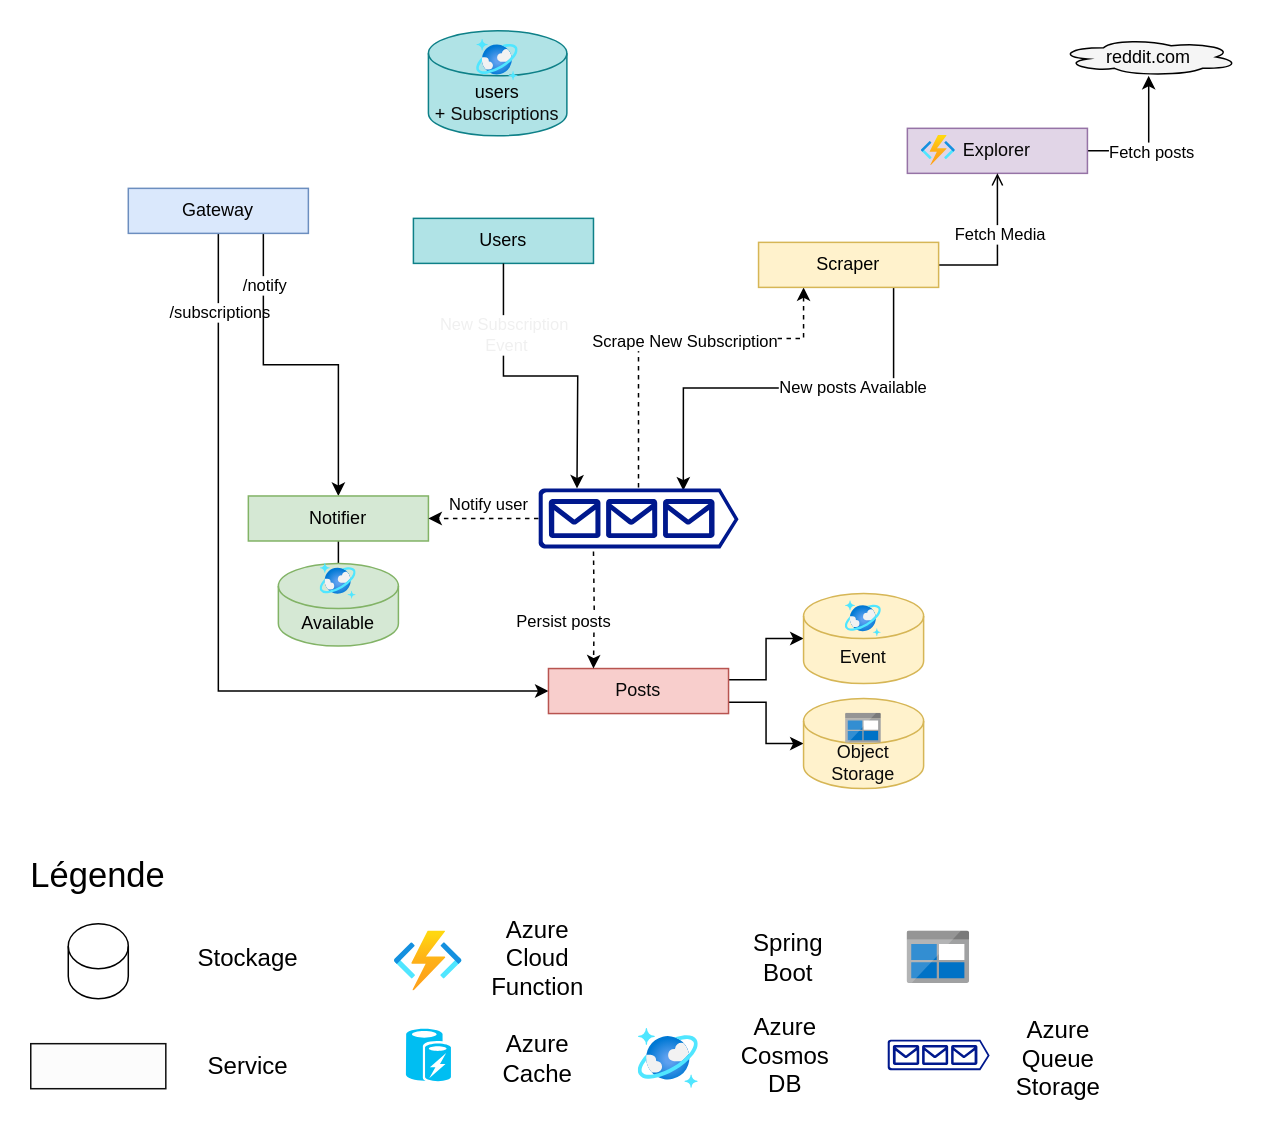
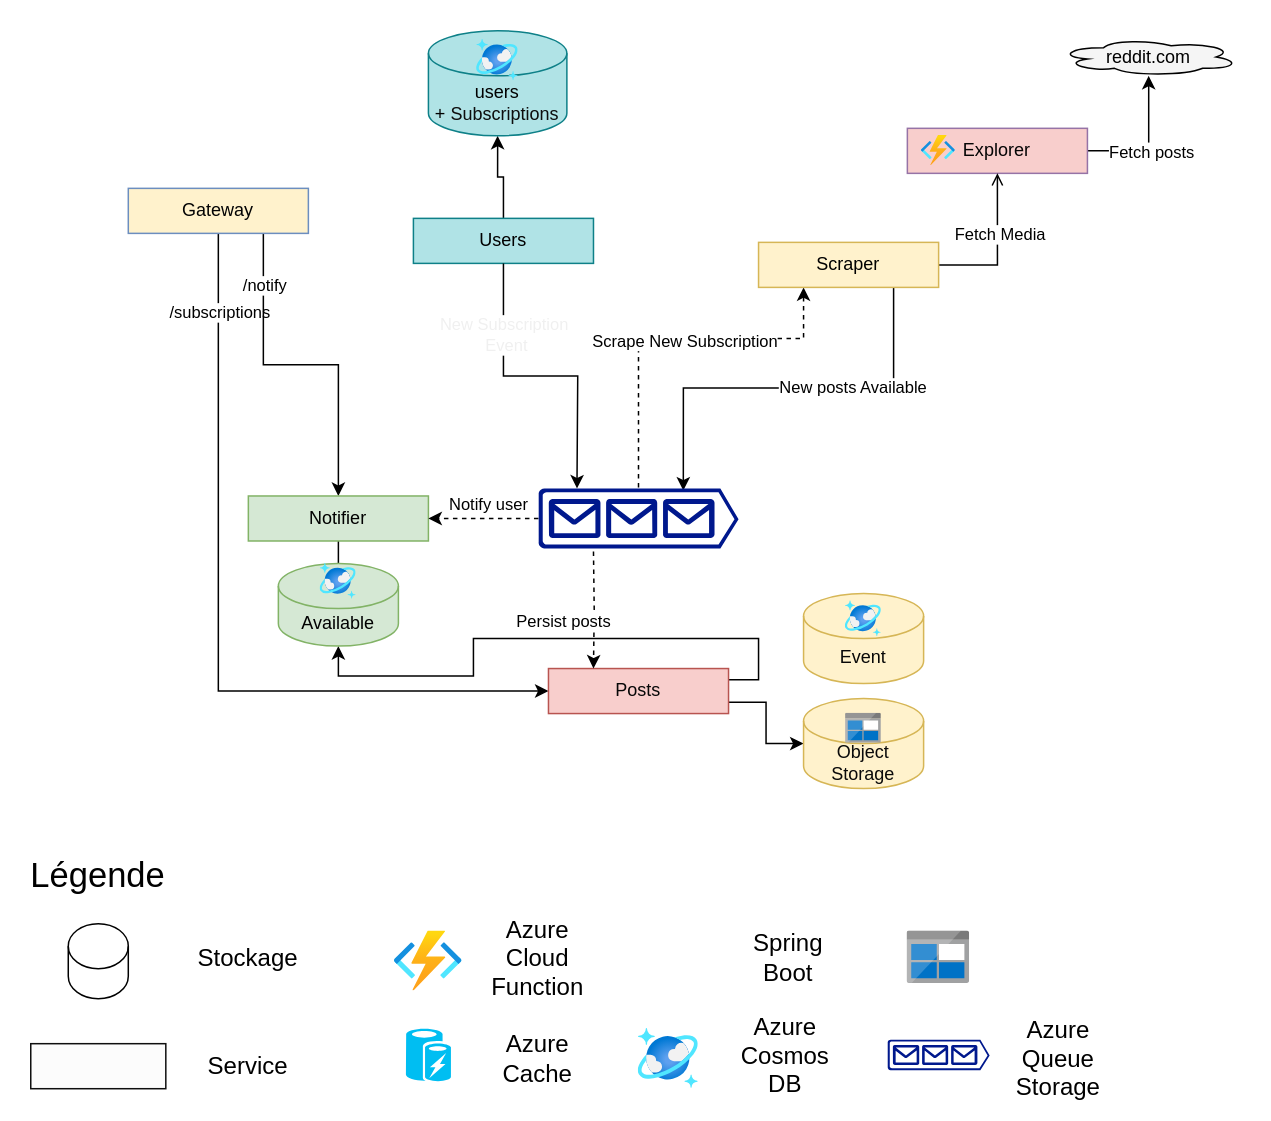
  <mxCell id="0" />
  <mxCell id="1" parent="0" />
  <mxCell id="2" style="edgeStyle=orthogonalEdgeStyle;rounded=0;orthogonalLoop=1;jettySize=auto;html=1;exitX=0.5;exitY=1;exitDx=0;exitDy=0;entryX=0;entryY=0.5;entryDx=0;entryDy=0;startArrow=none;startFill=0;endArrow=classic;endFill=1;" parent="1" source="6" target="22" edge="1"><mxGeometry relative="1" as="geometry"><Array as="points"><mxPoint x="145" y="460" /></Array></mxGeometry></mxCell>
  <mxCell id="3" value="/subscriptions" style="edgeLabel;html=1;align=center;verticalAlign=middle;resizable=0;points=[];" parent="2" vertex="1" connectable="0"><mxGeometry x="-0.801" relative="1" as="geometry"><mxPoint as="offset" /></mxGeometry></mxCell>
  <mxCell id="4" style="edgeStyle=orthogonalEdgeStyle;rounded=0;orthogonalLoop=1;jettySize=auto;html=1;exitX=0.75;exitY=1;exitDx=0;exitDy=0;startArrow=none;startFill=0;endArrow=classic;endFill=1;entryX=0.5;entryY=0;entryDx=0;entryDy=0;" parent="1" source="6" target="19" edge="1"><mxGeometry relative="1" as="geometry"><mxPoint x="225" y="325" as="targetPoint" /></mxGeometry></mxCell>
  <mxCell id="5" value="/notify" style="edgeLabel;html=1;align=center;verticalAlign=middle;resizable=0;points=[];" parent="4" vertex="1" connectable="0"><mxGeometry x="-0.699" relative="1" as="geometry"><mxPoint as="offset" /></mxGeometry></mxCell>
- <mxCell id="6" value="Gateway" style="rounded=0;whiteSpace=wrap;html=1;fillColor=#dae8fc;strokeColor=#6c8ebf;fontColor=#030303;" parent="1" vertex="1"><mxGeometry x="85" y="125" width="120" height="30" as="geometry" /></mxCell>
+ <mxCell id="6" value="Gateway" style="rounded=0;whiteSpace=wrap;html=1;fillColor=#fff2cc;strokeColor=#6c8ebf;fontColor=#030303;" parent="1" vertex="1"><mxGeometry x="85" y="125" width="120" height="30" as="geometry" /></mxCell>
  <mxCell id="7" style="edgeStyle=orthogonalEdgeStyle;rounded=0;orthogonalLoop=1;jettySize=auto;html=1;exitX=1;exitY=0.5;exitDx=0;exitDy=0;" parent="1" source="9" target="10" edge="1"><mxGeometry relative="1" as="geometry" /></mxCell>
  <mxCell id="8" value="Fetch posts" style="edgeLabel;html=1;align=center;verticalAlign=middle;resizable=0;points=[];" parent="7" vertex="1" connectable="0"><mxGeometry x="-0.25" y="-1" relative="1" as="geometry"><mxPoint x="8" y="-1" as="offset" /></mxGeometry></mxCell>
- <mxCell id="9" value="Explorer" style="rounded=0;whiteSpace=wrap;html=1;fillColor=#e1d5e7;strokeColor=#9673a6;fontColor=#050505;" parent="1" vertex="1"><mxGeometry x="604.17" y="85" width="120" height="30" as="geometry" /></mxCell>
+ <mxCell id="9" value="Explorer" style="rounded=0;whiteSpace=wrap;html=1;fillColor=#f8cecc;strokeColor=#9673a6;fontColor=#050505;" parent="1" vertex="1"><mxGeometry x="604.17" y="85" width="120" height="30" as="geometry" /></mxCell>
  <mxCell id="10" value="reddit.com" style="ellipse;shape=cloud;whiteSpace=wrap;html=1;fillColor=#F5F5F5;fontColor=#000000;" parent="1" vertex="1"><mxGeometry x="705" y="25" width="120" height="25" as="geometry" /></mxCell>
  <mxCell id="11" style="edgeStyle=orthogonalEdgeStyle;rounded=0;orthogonalLoop=1;jettySize=auto;html=1;exitX=1;exitY=0.5;exitDx=0;exitDy=0;entryX=0.5;entryY=1;entryDx=0;entryDy=0;endArrow=open;" parent="1" source="17" target="9" edge="1"><mxGeometry relative="1" as="geometry"><mxPoint x="565" y="90" as="targetPoint" /></mxGeometry></mxCell>
  <mxCell id="12" value="Fetch Media" style="edgeLabel;html=1;align=center;verticalAlign=middle;resizable=0;points=[];" parent="11" vertex="1" connectable="0"><mxGeometry x="0.207" y="-1" relative="1" as="geometry"><mxPoint as="offset" /></mxGeometry></mxCell>
  <mxCell id="13" style="edgeStyle=orthogonalEdgeStyle;rounded=0;orthogonalLoop=1;jettySize=auto;html=1;exitX=0.75;exitY=1;exitDx=0;exitDy=0;entryX=0.724;entryY=0.034;entryDx=0;entryDy=0;entryPerimeter=0;" parent="1" source="17" target="26" edge="1"><mxGeometry relative="1" as="geometry" /></mxCell>
  <mxCell id="14" value="New posts Available" style="edgeLabel;html=1;align=center;verticalAlign=middle;resizable=0;points=[];" parent="13" vertex="1" connectable="0"><mxGeometry x="-0.312" relative="1" as="geometry"><mxPoint y="-1" as="offset" /></mxGeometry></mxCell>
  <mxCell id="15" style="edgeStyle=orthogonalEdgeStyle;rounded=0;orthogonalLoop=1;jettySize=auto;html=1;exitX=0.25;exitY=1;exitDx=0;exitDy=0;entryX=0.5;entryY=0;entryDx=0;entryDy=0;entryPerimeter=0;dashed=1;endArrow=none;endFill=0;startArrow=classic;startFill=1;" parent="1" source="17" target="26" edge="1"><mxGeometry relative="1" as="geometry"><Array as="points"><mxPoint x="535" y="225" /><mxPoint x="425" y="225" /></Array></mxGeometry></mxCell>
  <mxCell id="16" value="Scrape New Subscription" style="edgeLabel;html=1;align=center;verticalAlign=middle;resizable=0;points=[];" parent="15" vertex="1" connectable="0"><mxGeometry x="0.2" relative="1" as="geometry"><mxPoint x="30" as="offset" /></mxGeometry></mxCell>
  <mxCell id="17" value="Scraper" style="rounded=0;whiteSpace=wrap;html=1;fillColor=#fff2cc;strokeColor=#d6b656;fontColor=#000000;" parent="1" vertex="1"><mxGeometry x="505" y="161" width="120" height="30" as="geometry" /></mxCell>
  <mxCell id="18" style="edgeStyle=orthogonalEdgeStyle;rounded=0;orthogonalLoop=1;jettySize=auto;html=1;exitX=0.5;exitY=1;exitDx=0;exitDy=0;entryX=0.5;entryY=0;entryDx=0;entryDy=0;entryPerimeter=0;startArrow=none;startFill=0;endArrow=none;endFill=0;" parent="1" source="19" target="27" edge="1"><mxGeometry relative="1" as="geometry" /></mxCell>
  <mxCell id="19" value="Notifier" style="rounded=0;whiteSpace=wrap;html=1;fillColor=#d5e8d4;strokeColor=#82b366;fontColor=#000000;" parent="1" vertex="1"><mxGeometry x="165" y="330" width="120" height="30" as="geometry" /></mxCell>
- <mxCell id="20" style="edgeStyle=orthogonalEdgeStyle;rounded=0;orthogonalLoop=1;jettySize=auto;html=1;exitX=1;exitY=0.25;exitDx=0;exitDy=0;entryX=0;entryY=0.5;entryDx=0;entryDy=0;entryPerimeter=0;" parent="1" source="22" target="28" edge="1"><mxGeometry relative="1" as="geometry" /></mxCell>
+ <mxCell id="20" style="edgeStyle=orthogonalEdgeStyle;rounded=0;orthogonalLoop=1;jettySize=auto;html=1;exitX=1;exitY=0.25;exitDx=0;exitDy=0;" parent="1" source="22" target="27" edge="1"><mxGeometry relative="1" as="geometry" /></mxCell>
  <mxCell id="21" style="edgeStyle=orthogonalEdgeStyle;rounded=0;orthogonalLoop=1;jettySize=auto;html=1;exitX=1;exitY=0.75;exitDx=0;exitDy=0;entryX=0;entryY=0.5;entryDx=0;entryDy=0;entryPerimeter=0;" parent="1" source="22" target="29" edge="1"><mxGeometry relative="1" as="geometry" /></mxCell>
  <mxCell id="22" value="Posts" style="rounded=0;whiteSpace=wrap;html=1;fillColor=#f8cecc;strokeColor=#b85450;fontColor=#080808;" parent="1" vertex="1"><mxGeometry x="365" y="445" width="120" height="30" as="geometry" /></mxCell>
  <mxCell id="23" style="edgeStyle=orthogonalEdgeStyle;rounded=0;orthogonalLoop=1;jettySize=auto;html=1;exitX=0;exitY=0.5;exitDx=0;exitDy=0;exitPerimeter=0;entryX=1;entryY=0.5;entryDx=0;entryDy=0;dashed=1;startArrow=none;startFill=0;endArrow=classic;endFill=1;" parent="1" source="26" target="19" edge="1"><mxGeometry relative="1" as="geometry" /></mxCell>
  <mxCell id="24" value="Notify user" style="edgeLabel;html=1;align=center;verticalAlign=middle;resizable=0;points=[];" parent="23" vertex="1" connectable="0"><mxGeometry x="0.25" relative="1" as="geometry"><mxPoint x="12.49" y="-10" as="offset" /></mxGeometry></mxCell>
  <mxCell id="25" value="Persist posts" style="edgeStyle=orthogonalEdgeStyle;rounded=0;orthogonalLoop=1;jettySize=auto;html=1;entryX=0.25;entryY=0;entryDx=0;entryDy=0;dashed=1;" parent="1" target="22" edge="1"><mxGeometry x="0.231" y="-20" relative="1" as="geometry"><mxPoint x="395" y="367" as="sourcePoint" /><mxPoint as="offset" /></mxGeometry></mxCell>
  <mxCell id="26" value="" style="aspect=fixed;pointerEvents=1;shadow=0;dashed=0;html=1;strokeColor=none;labelPosition=center;verticalLabelPosition=bottom;verticalAlign=top;align=center;fillColor=#00188D;shape=mxgraph.azure.queue_generic" parent="1" vertex="1"><mxGeometry x="358.34" y="325" width="133.33" height="40" as="geometry" /></mxCell>
  <mxCell id="27" value="Available" style="shape=cylinder3;whiteSpace=wrap;html=1;boundedLbl=1;backgroundOutline=1;size=15;fillColor=#d5e8d4;strokeColor=#82b366;fontColor=#000000;" parent="1" vertex="1"><mxGeometry x="185" y="375" width="80" height="55" as="geometry" /></mxCell>
  <mxCell id="28" value="Event" style="shape=cylinder3;whiteSpace=wrap;html=1;boundedLbl=1;backgroundOutline=1;size=15;fillColor=#fff2cc;strokeColor=#d6b656;fontColor=#080808;" parent="1" vertex="1"><mxGeometry x="535" y="395" width="80" height="60" as="geometry" /></mxCell>
  <mxCell id="29" value="Object Storage" style="shape=cylinder3;whiteSpace=wrap;html=1;boundedLbl=1;backgroundOutline=1;size=15;fillColor=#fff2cc;strokeColor=#d6b656;fontColor=#0A0A0A;" parent="1" vertex="1"><mxGeometry x="535" y="465" width="80" height="60" as="geometry" /></mxCell>
  <mxCell id="30" value="" style="aspect=fixed;html=1;points=[];align=center;image;fontSize=12;image=img/lib/azure2/iot/Function_Apps.svg;dashed=1;" parent="1" vertex="1"><mxGeometry x="613.66" y="90" width="22.67" height="20" as="geometry" /></mxCell>
  <mxCell id="31" value="" style="aspect=fixed;html=1;points=[];align=center;image;fontSize=12;image=img/lib/azure2/databases/Azure_Cosmos_DB.svg;dashed=1;" parent="1" vertex="1"><mxGeometry x="563" y="400" width="24" height="24" as="geometry" /></mxCell>
  <mxCell id="32" value="" style="aspect=fixed;html=1;points=[];align=center;image;fontSize=12;image=img/lib/mscae/BlobBlock.svg;dashed=1;" parent="1" vertex="1"><mxGeometry x="563.19" y="475" width="23.81" height="20" as="geometry" /></mxCell>
  <mxCell id="33" value="" style="aspect=fixed;html=1;points=[];align=center;image;fontSize=12;image=img/lib/azure2/databases/Azure_Cosmos_DB.svg;dashed=1;" parent="1" vertex="1"><mxGeometry x="213" y="375" width="24" height="24" as="geometry" /></mxCell>
  <mxCell id="34" value="" style="shape=image;imageAspect=0;aspect=fixed;verticalLabelPosition=bottom;verticalAlign=top;dashed=1;image=https://dzone.com/storage/temp/12434118-spring-boot-logo.png;" parent="1" vertex="1"><mxGeometry x="512.73" y="166" width="22.27" height="20" as="geometry" /></mxCell>
  <mxCell id="35" value="" style="shape=image;imageAspect=0;aspect=fixed;verticalLabelPosition=bottom;verticalAlign=top;dashed=1;image=https://dzone.com/storage/temp/12434118-spring-boot-logo.png;" parent="1" vertex="1"><mxGeometry x="372.73" y="450" width="22.27" height="20" as="geometry" /></mxCell>
  <mxCell id="36" value="" style="shape=image;imageAspect=0;aspect=fixed;verticalLabelPosition=bottom;verticalAlign=top;dashed=1;image=https://dzone.com/storage/temp/12434118-spring-boot-logo.png;" parent="1" vertex="1"><mxGeometry x="95" y="130" width="22.27" height="20" as="geometry" /></mxCell>
  <mxCell id="37" value="&lt;font style=&quot;font-size: 23px&quot;&gt;Légende&lt;/font&gt;" style="text;html=1;strokeColor=none;fillColor=none;align=center;verticalAlign=middle;whiteSpace=wrap;rounded=0;dashed=1;" parent="1" vertex="1"><mxGeometry x="25" y="575" width="80" height="15" as="geometry" /></mxCell>
  <mxCell id="38" value="" style="shape=cylinder3;whiteSpace=wrap;html=1;boundedLbl=1;backgroundOutline=1;size=15;strokeColor=#000000;fillColor=#FFFFFF;" parent="1" vertex="1"><mxGeometry x="45" y="615" width="40" height="50" as="geometry" /></mxCell>
  <mxCell id="39" value="" style="rounded=0;whiteSpace=wrap;html=1;fillColor=#FCFCFC;strokeColor=#0F0F0F;" parent="1" vertex="1"><mxGeometry x="20" y="695" width="90" height="30" as="geometry" /></mxCell>
  <mxCell id="40" value="" style="aspect=fixed;html=1;points=[];align=center;image;fontSize=12;image=img/lib/azure2/iot/Function_Apps.svg;dashed=1;" parent="1" vertex="1"><mxGeometry x="262.33" y="620" width="45.34" height="40" as="geometry" /></mxCell>
  <mxCell id="41" value="" style="verticalLabelPosition=bottom;html=1;verticalAlign=top;align=center;strokeColor=none;fillColor=#00BEF2;shape=mxgraph.azure.azure_cache;dashed=1;" parent="1" vertex="1"><mxGeometry x="270" y="685" width="30" height="35" as="geometry" /></mxCell>
  <mxCell id="42" value="" style="shape=image;imageAspect=0;aspect=fixed;verticalLabelPosition=bottom;verticalAlign=top;dashed=1;image=https://dzone.com/storage/temp/12434118-spring-boot-logo.png;" parent="1" vertex="1"><mxGeometry x="420.46" y="620" width="44.54" height="40" as="geometry" /></mxCell>
  <mxCell id="43" value="" style="aspect=fixed;html=1;points=[];align=center;image;fontSize=12;image=img/lib/azure2/databases/Azure_Cosmos_DB.svg;dashed=1;" parent="1" vertex="1"><mxGeometry x="425" y="685" width="40" height="40" as="geometry" /></mxCell>
  <mxCell id="44" value="" style="aspect=fixed;html=1;points=[];align=center;image;fontSize=12;image=img/lib/mscae/BlobBlock.svg;dashed=1;" parent="1" vertex="1"><mxGeometry x="604.17" y="620" width="41.67" height="35" as="geometry" /></mxCell>
  <mxCell id="45" value="" style="aspect=fixed;pointerEvents=1;shadow=0;dashed=0;html=1;strokeColor=none;labelPosition=center;verticalLabelPosition=bottom;verticalAlign=top;align=center;fillColor=#00188D;shape=mxgraph.azure.queue_generic" parent="1" vertex="1"><mxGeometry x="591" y="692.3" width="68" height="20.4" as="geometry" /></mxCell>
  <mxCell id="46" value="&lt;font style=&quot;font-size: 16px&quot;&gt;Stockage&lt;/font&gt;" style="text;html=1;strokeColor=none;fillColor=none;align=center;verticalAlign=middle;whiteSpace=wrap;rounded=0;" parent="1" vertex="1"><mxGeometry x="125" y="627.5" width="80" height="20" as="geometry" /></mxCell>
  <mxCell id="47" value="&lt;font style=&quot;font-size: 16px&quot;&gt;Service&lt;/font&gt;" style="text;html=1;strokeColor=none;fillColor=none;align=center;verticalAlign=middle;whiteSpace=wrap;rounded=0;" parent="1" vertex="1"><mxGeometry x="125" y="700" width="80" height="20" as="geometry" /></mxCell>
  <mxCell id="48" value="&lt;font style=&quot;font-size: 16px&quot;&gt;Azure Cloud Function&lt;/font&gt;" style="text;html=1;strokeColor=none;fillColor=none;align=center;verticalAlign=middle;whiteSpace=wrap;rounded=0;" parent="1" vertex="1"><mxGeometry x="317.67" y="627.5" width="80" height="20" as="geometry" /></mxCell>
  <mxCell id="49" value="&lt;font style=&quot;font-size: 16px&quot;&gt;Azure Cache&lt;/font&gt;" style="text;html=1;strokeColor=none;fillColor=none;align=center;verticalAlign=middle;whiteSpace=wrap;rounded=0;" parent="1" vertex="1"><mxGeometry x="317.67" y="695" width="80" height="20" as="geometry" /></mxCell>
  <mxCell id="50" value="&lt;font style=&quot;font-size: 16px&quot;&gt;Azure Cosmos DB&lt;/font&gt;" style="text;html=1;strokeColor=none;fillColor=none;align=center;verticalAlign=middle;whiteSpace=wrap;rounded=0;" parent="1" vertex="1"><mxGeometry x="483" y="692.5" width="80" height="20" as="geometry" /></mxCell>
  <mxCell id="51" value="&lt;font style=&quot;font-size: 16px&quot;&gt;Spring Boot&lt;/font&gt;" style="text;html=1;strokeColor=none;fillColor=none;align=center;verticalAlign=middle;whiteSpace=wrap;rounded=0;" parent="1" vertex="1"><mxGeometry x="485" y="627.5" width="80" height="20" as="geometry" /></mxCell>
  <mxCell id="52" value="&lt;font style=&quot;font-size: 16px&quot;&gt;Azure Queue Storage&lt;/font&gt;" style="text;html=1;strokeColor=none;fillColor=none;align=center;verticalAlign=middle;whiteSpace=wrap;rounded=0;" parent="1" vertex="1"><mxGeometry x="665" y="695" width="80" height="20" as="geometry" /></mxCell>
  <mxCell id="53" value="" style="shape=image;imageAspect=0;aspect=fixed;verticalLabelPosition=bottom;verticalAlign=top;dashed=1;image=https://dzone.com/storage/temp/12434118-spring-boot-logo.png;" parent="1" vertex="1"><mxGeometry x="175" y="335" width="22.27" height="20" as="geometry" /></mxCell>
+ <mxCell id="54" style="edgeStyle=orthogonalEdgeStyle;rounded=0;orthogonalLoop=1;jettySize=auto;html=1;exitX=0.5;exitY=0;exitDx=0;exitDy=0;entryX=0.5;entryY=1;entryDx=0;entryDy=0;entryPerimeter=0;fontColor=#000000;" edge="1" parent="1" source="59" target="56"><mxGeometry relative="1" as="geometry" /></mxCell>
  <mxCell id="55" value="" style="group" vertex="1" connectable="0" parent="1"><mxGeometry x="285" y="20" width="92.27" height="70" as="geometry" /></mxCell>
  <mxCell id="56" value="users +&amp;nbsp;&lt;span style=&quot;color: rgb(13 , 13 , 13)&quot;&gt;Subscriptions&lt;/span&gt;" style="shape=cylinder3;whiteSpace=wrap;html=1;boundedLbl=1;backgroundOutline=1;size=15;fillColor=#b0e3e6;strokeColor=#0e8088;fontColor=#000000;" vertex="1" parent="55"><mxGeometry width="92.27" height="70" as="geometry" /></mxCell>
  <mxCell id="57" value="" style="aspect=fixed;html=1;points=[];align=center;image;fontSize=12;image=img/lib/azure2/databases/Azure_Cosmos_DB.svg;dashed=1;" vertex="1" parent="55"><mxGeometry x="32.294" y="5.833" width="27.681" height="27.681" as="geometry" /></mxCell>
  <mxCell id="58" value="" style="group" vertex="1" connectable="0" parent="1"><mxGeometry x="275" y="145" width="120" height="30" as="geometry" /></mxCell>
  <mxCell id="59" value="Users" style="rounded=0;whiteSpace=wrap;html=1;fillColor=#b0e3e6;strokeColor=#0e8088;fontColor=#000000;" vertex="1" parent="58"><mxGeometry width="120" height="30" as="geometry" /></mxCell>
  <mxCell id="60" value="" style="shape=image;imageAspect=0;aspect=fixed;verticalLabelPosition=bottom;verticalAlign=top;dashed=1;image=https://dzone.com/storage/temp/12434118-spring-boot-logo.png;" vertex="1" parent="58"><mxGeometry x="2.73" y="5" width="22.27" height="20" as="geometry" /></mxCell>
  <mxCell id="61" style="edgeStyle=orthogonalEdgeStyle;rounded=0;orthogonalLoop=1;jettySize=auto;html=1;exitX=0.5;exitY=1;exitDx=0;exitDy=0;fontColor=#000000;" edge="1" parent="1" source="59"><mxGeometry relative="1" as="geometry"><mxPoint x="384" y="325" as="targetPoint" /></mxGeometry></mxCell>
  <mxCell id="62" value="&lt;span style=&quot;color: rgb(240 , 240 , 240) ; font-family: &amp;#34;helvetica&amp;#34;&quot;&gt;New Subscription&amp;nbsp;&lt;/span&gt;&lt;br style=&quot;color: rgb(240 , 240 , 240) ; font-family: &amp;#34;helvetica&amp;#34;&quot;&gt;&lt;span style=&quot;color: rgb(240 , 240 , 240) ; font-family: &amp;#34;helvetica&amp;#34;&quot;&gt;Event&lt;/span&gt;" style="edgeLabel;html=1;align=center;verticalAlign=middle;resizable=0;points=[];fontColor=#000000;" vertex="1" connectable="0" parent="61"><mxGeometry x="-0.528" y="1" relative="1" as="geometry"><mxPoint as="offset" /></mxGeometry></mxCell>
